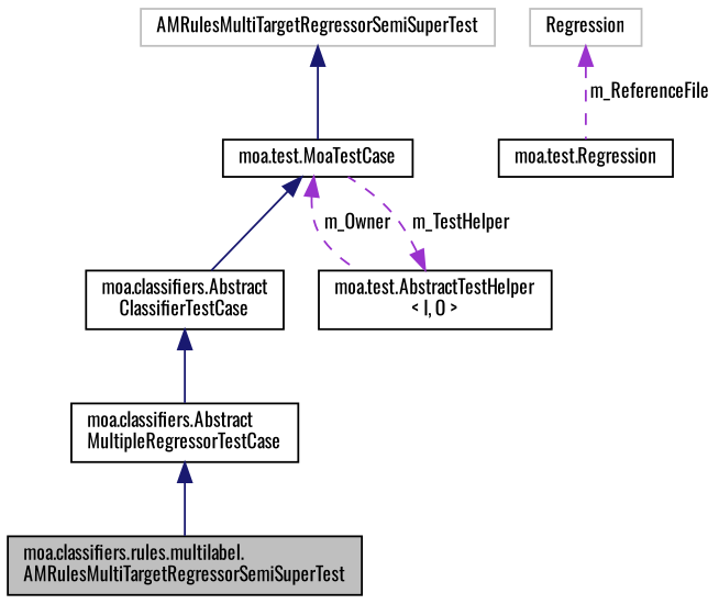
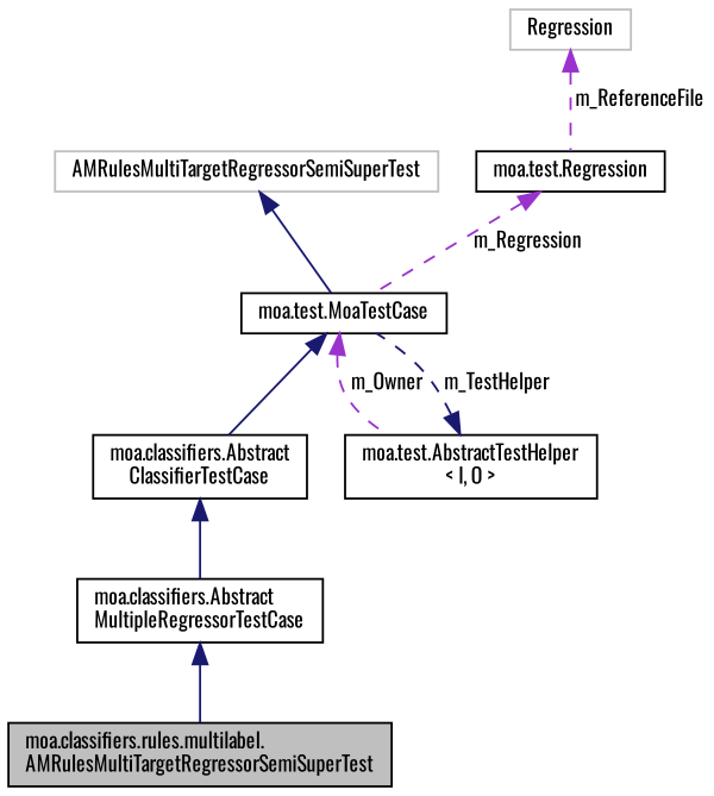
  digraph {
    fontname=Oswald
    node [color=black fillcolor=white fontname=Oswald fontsize=10 shape=record style=filled]
    edge [color=midnightblue dir=back fontname=Oswald fontsize=10 labelfontname=Helvetica labelfontsize=10 style=solid]
    n1 [fillcolor=grey75 fontcolor=black height=0.2 label="moa.classifiers.rules.multilabel.\lAMRulesMultiTargetRegressorSemiSuperTest" width=0.4]
    n2 [height=0.2 label="moa.classifiers.Abstract\lMultipleRegressorTestCase" width=0.4]
    n3 [height=0.2 label="moa.classifiers.Abstract\lClassifierTestCase" width=0.4]
    n4 [height=0.2 label="moa.test.MoaTestCase" width=0.4]
    n5 [height=0.2 label="moa.test.AbstractTestHelper\l\< I, O \>" width=0.4]
    n6 [color=grey75 height=0.2 label=AMRulesMultiTargetRegressorSemiSuperTest width=0.4]
    n7 [height=0.2 label="moa.test.Regression" width=0.4]
    n8 [color=grey75 height=0.2 label=Regression width=0.4]
    n2 -> n1
    n3 -> n2
    n4 -> n3
    n4 -> n5 [color=darkorchid3 label=" m_Owner" style=dashed]
-   n5 -> n4 [color=darkorchid3 label=" m_TestHelper" style=dashed]
+   n5 -> n4 [label=" m_TestHelper" style=dashed]
    n6 -> n4
+   n7 -> n4 [color=darkorchid3 label=" m_Regression" style=dashed]
    n8 -> n7 [color=darkorchid3 label=" m_ReferenceFile" style=dashed]
  }
